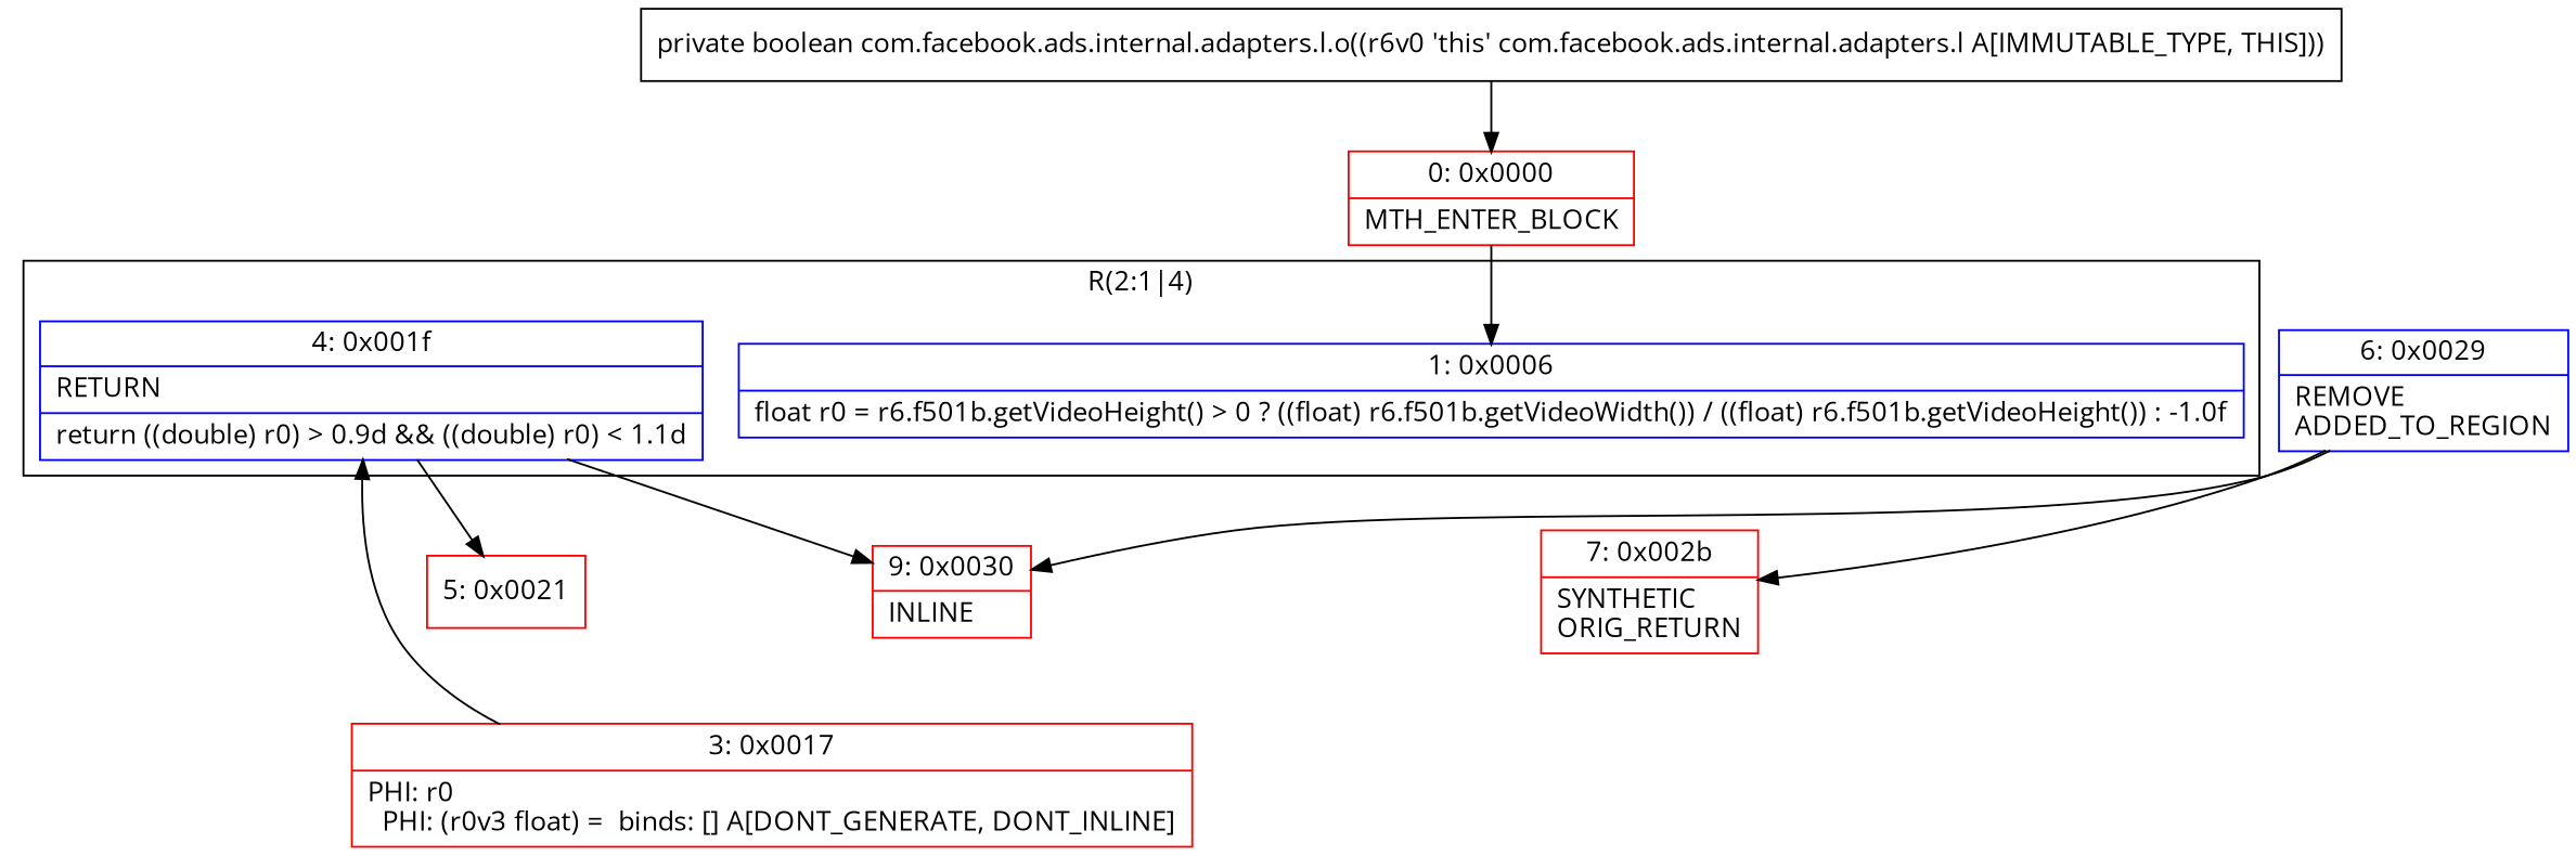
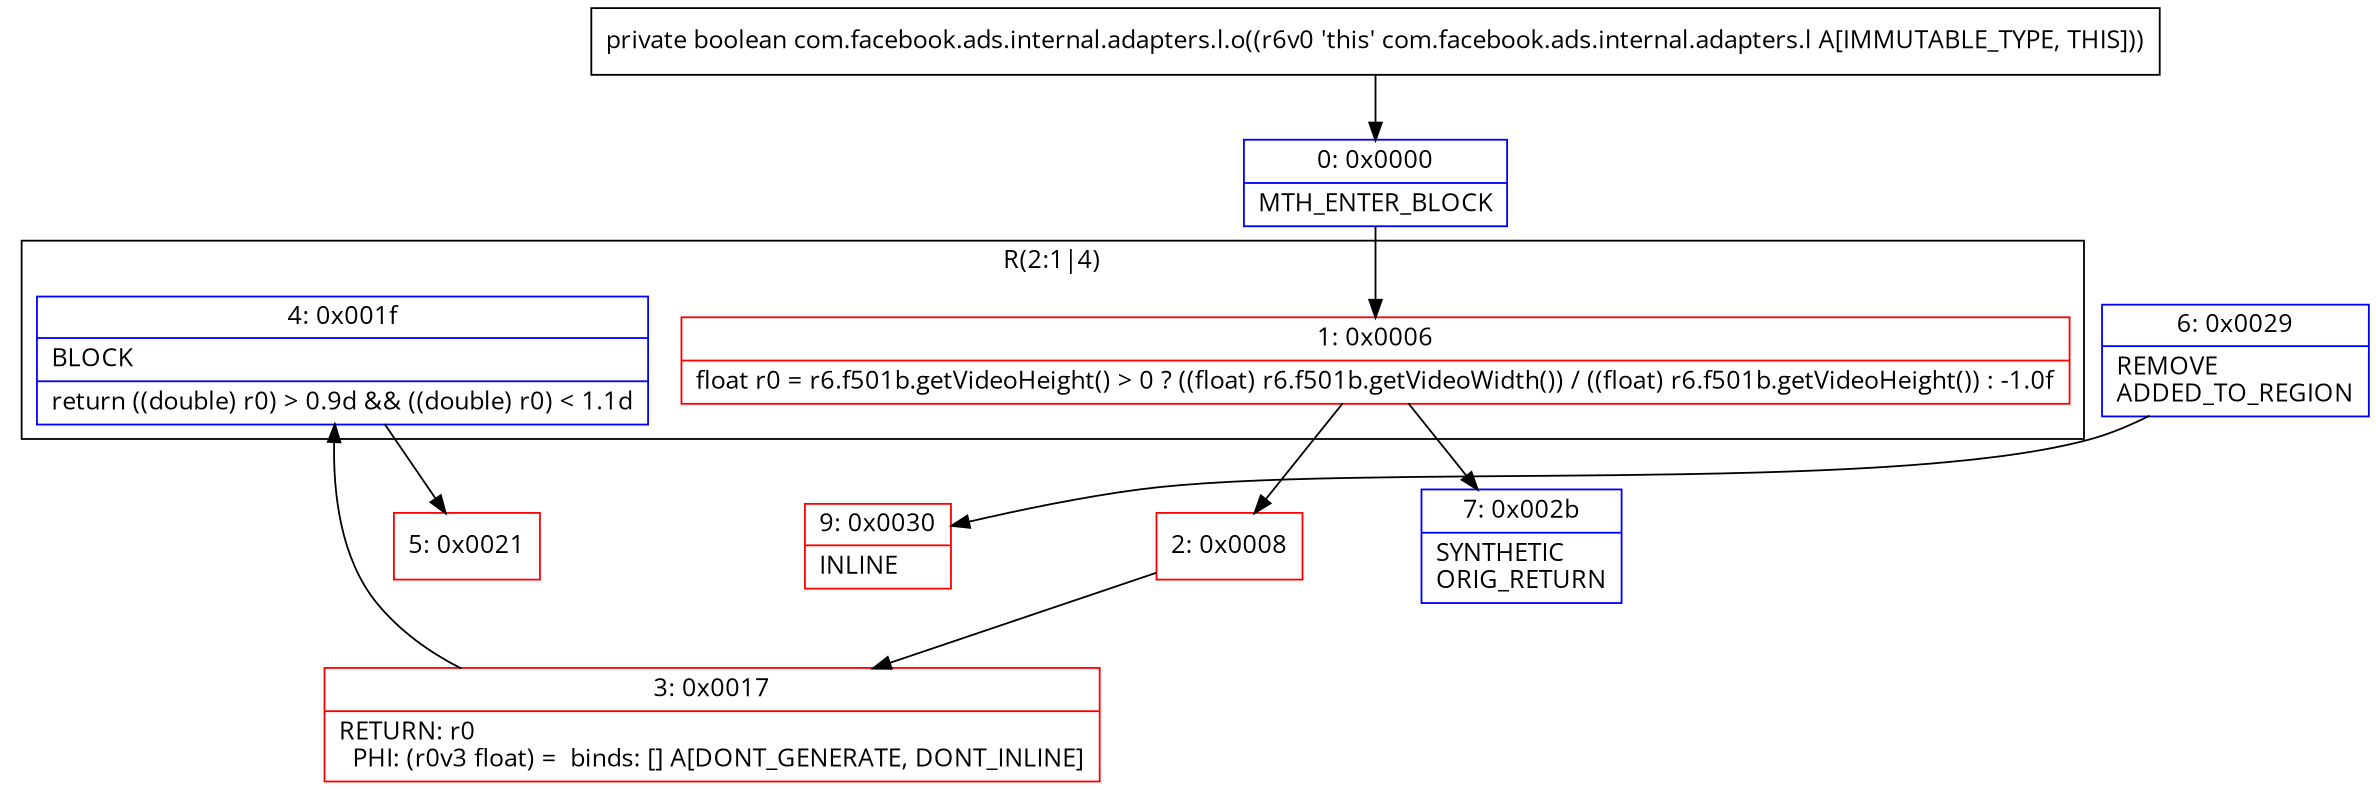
  digraph {
    fontname="Open Sans"
    node [color=red fontname="Open Sans" shape=record]
    edge [fontname="Open Sans"]
-   n1 [color=blue label="{1\:\ 0x0006|float r0 = r6.f501b.getVideoHeight() \> 0 ? ((float) r6.f501b.getVideoWidth()) \/ ((float) r6.f501b.getVideoHeight()) : \-1.0f\l}"]
-   n2 [color=blue label="{4\:\ 0x001f|RETURN\l|return ((double) r0) \> 0.9d && ((double) r0) \< 1.1d\l}"]
+   n1 [label="{1\:\ 0x0006|float r0 = r6.f501b.getVideoHeight() \> 0 ? ((float) r6.f501b.getVideoWidth()) \/ ((float) r6.f501b.getVideoHeight()) : \-1.0f\l}"]
+   n2 [color=blue label="{4\:\ 0x001f|BLOCK\l|return ((double) r0) \> 0.9d && ((double) r0) \< 1.1d\l}"]
+   n3 [label="{2\:\ 0x0008}"]
    n4 [label="{5\:\ 0x0021}"]
    n5 [label="{9\:\ 0x0030|INLINE\l}"]
-   n6 [label="{3\:\ 0x0017|PHI: r0 \l  PHI: (r0v3 float) =  binds: [] A[DONT_GENERATE, DONT_INLINE]\l}"]
-   n7 [label="{0\:\ 0x0000|MTH_ENTER_BLOCK\l}"]
+   n6 [label="{3\:\ 0x0017|RETURN: r0 \l  PHI: (r0v3 float) =  binds: [] A[DONT_GENERATE, DONT_INLINE]\l}"]
+   n7 [color=blue label="{0\:\ 0x0000|MTH_ENTER_BLOCK\l}"]
    n8 [color=blue label="{6\:\ 0x0029|REMOVE\lADDED_TO_REGION\l}"]
-   n9 [label="{7\:\ 0x002b|SYNTHETIC\lORIG_RETURN\l}"]
+   n9 [color=blue label="{7\:\ 0x002b|SYNTHETIC\lORIG_RETURN\l}"]
    n10 [label="{private boolean com.facebook.ads.internal.adapters.l.o((r6v0 'this' com.facebook.ads.internal.adapters.l A[IMMUTABLE_TYPE, THIS])) }" color=""]
    subgraph cluster_1 {
      label="R(2:1|4)"
      n1
      n2
    }
+   n1 -> n3
    n2 -> n4
-   n2 -> n5
+   n3 -> n6
    n6 -> n2
    n7 -> n1
    n8 -> n5
-   n8 -> n9
+   n1 -> n9
    n10 -> n7
  }
